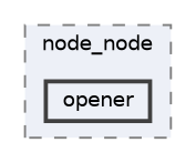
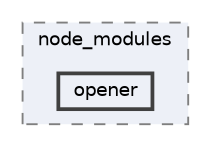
  digraph {
    compound=true
    n1 [color=grey25 fillcolor="#edf0f7" fontname=Helvetica fontsize=10 height=0.2 label=opener shape=box style="filled,bold" width=0.4]
    subgraph cluster_1 {
      bgcolor="#edf0f7"
      fontname=Helvetica
      fontsize=10
-     label=node_node
+     label=node_modules
      pencolor=grey50
      style="filled,dashed"
      n1
    }
  }
